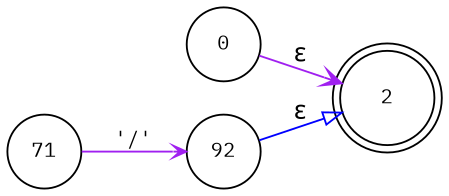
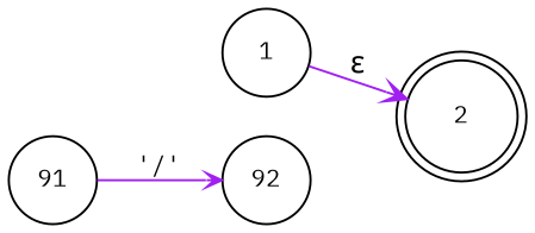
  digraph {
    fontname="IBM Plex Mono"
    rankdir=LR
    node [fixedsize=true fontname="IBM Plex Mono" fontsize=11 shape=circle peripheries=1]
    edge [arrowhead=vee color=purple fontname="IBM Plex Mono"]
    n1 [label=2 shape=doublecircle width=.6 peripheries=""]
-   n2 [label=0 width=.55]
-   n3 [label=71 width=.55]
+   n2 [label=1 width=.55]
+   n3 [label=91 width=.55]
    n4 [label=92 width=.55]
    n2 -> n1 [label="&epsilon;"]
    n3 -> n4 [arrowsize=.7 fontsize=11 label="'/'"]
-   n4 -> n1 [arrowhead=onormal color=blue label="&epsilon;"]
  }
